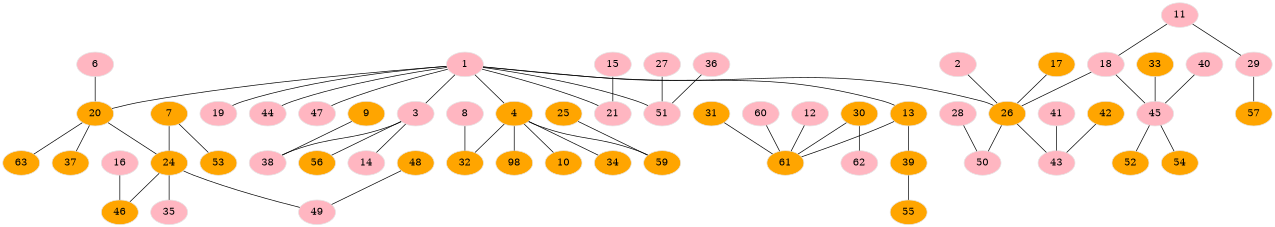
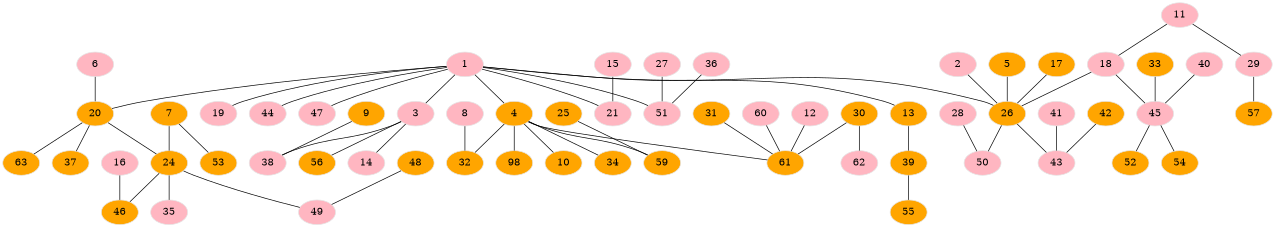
  graph {
    node [color=gray90 fillcolor=orange style=filled]
    edge [weight=1.0]
    1 [fillcolor=lightpink]
    3 [fillcolor=lightpink]
    4
    13
    19 [fillcolor=lightpink]
    20
    21 [fillcolor=lightpink]
    26
    44 [fillcolor=lightpink]
    47 [fillcolor=lightpink]
    51 [fillcolor=lightpink]
    14 [fillcolor=lightpink]
    38 [fillcolor=lightpink]
    56
    10
    32
    34
    n18 [label=98]
    59
    61
    39
    24
    37
    63
    43 [fillcolor=lightpink]
    50 [fillcolor=lightpink]
    2 [fillcolor=lightpink]
+   5
    6 [fillcolor=lightpink]
    7
    53
    46
    35 [fillcolor=lightpink]
    49 [fillcolor=lightpink]
    8 [fillcolor=lightpink]
    9
    11 [fillcolor=lightpink]
    18 [fillcolor=lightpink]
    29 [fillcolor=lightpink]
    45 [fillcolor=lightpink]
    57
    12 [fillcolor=lightpink]
    55
    15 [fillcolor=lightpink]
    16 [fillcolor=lightpink]
    17
    52
    54
    25
    27 [fillcolor=lightpink]
    28 [fillcolor=lightpink]
    30
    62 [fillcolor=lightpink]
    31
    33
    36 [fillcolor=lightpink]
    40 [fillcolor=lightpink]
    41 [fillcolor=lightpink]
    42
    48
    60 [fillcolor=lightpink]
    1 -- 3
    1 -- 4
    1 -- 13
    1 -- 19
    1 -- 20
    1 -- 21
    1 -- 26
    1 -- 44
    1 -- 47
    1 -- 51
    3 -- 14
    3 -- 38
    3 -- 56
    4 -- 10
    4 -- 32
    4 -- 34
    4 -- n18
    4 -- 59
-   13 -- 61
+   4 -- 61
    13 -- 39
    20 -- 24
    20 -- 37
    20 -- 63
    26 -- 43
    26 -- 50
    39 -- 55
    24 -- 46
    24 -- 35
    24 -- 49
    2 -- 26
+   5 -- 26
    6 -- 20
    7 -- 24
    7 -- 53
    8 -- 32
    9 -- 38
    11 -- 18
    11 -- 29
    18 -- 26
    18 -- 45
    29 -- 57
    45 -- 52
    45 -- 54
    12 -- 61
    15 -- 21
    16 -- 46
    17 -- 26
    25 -- 59
    27 -- 51
    28 -- 50
    30 -- 61
    30 -- 62
    31 -- 61
    33 -- 45
    36 -- 51
    40 -- 45
    41 -- 43
    42 -- 43
    48 -- 49
    60 -- 61
  }
